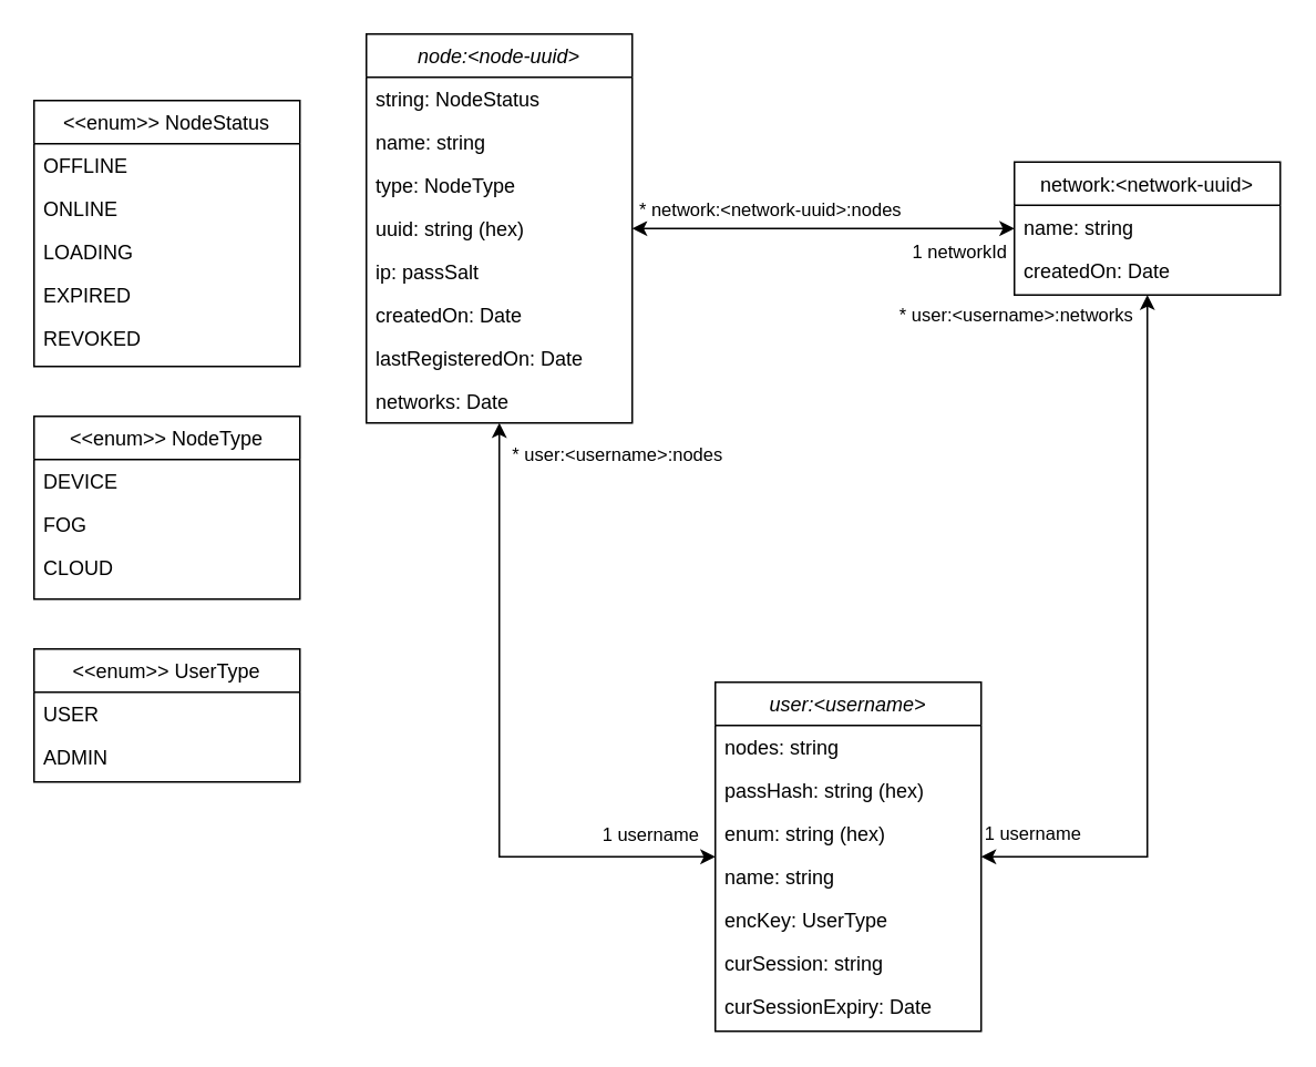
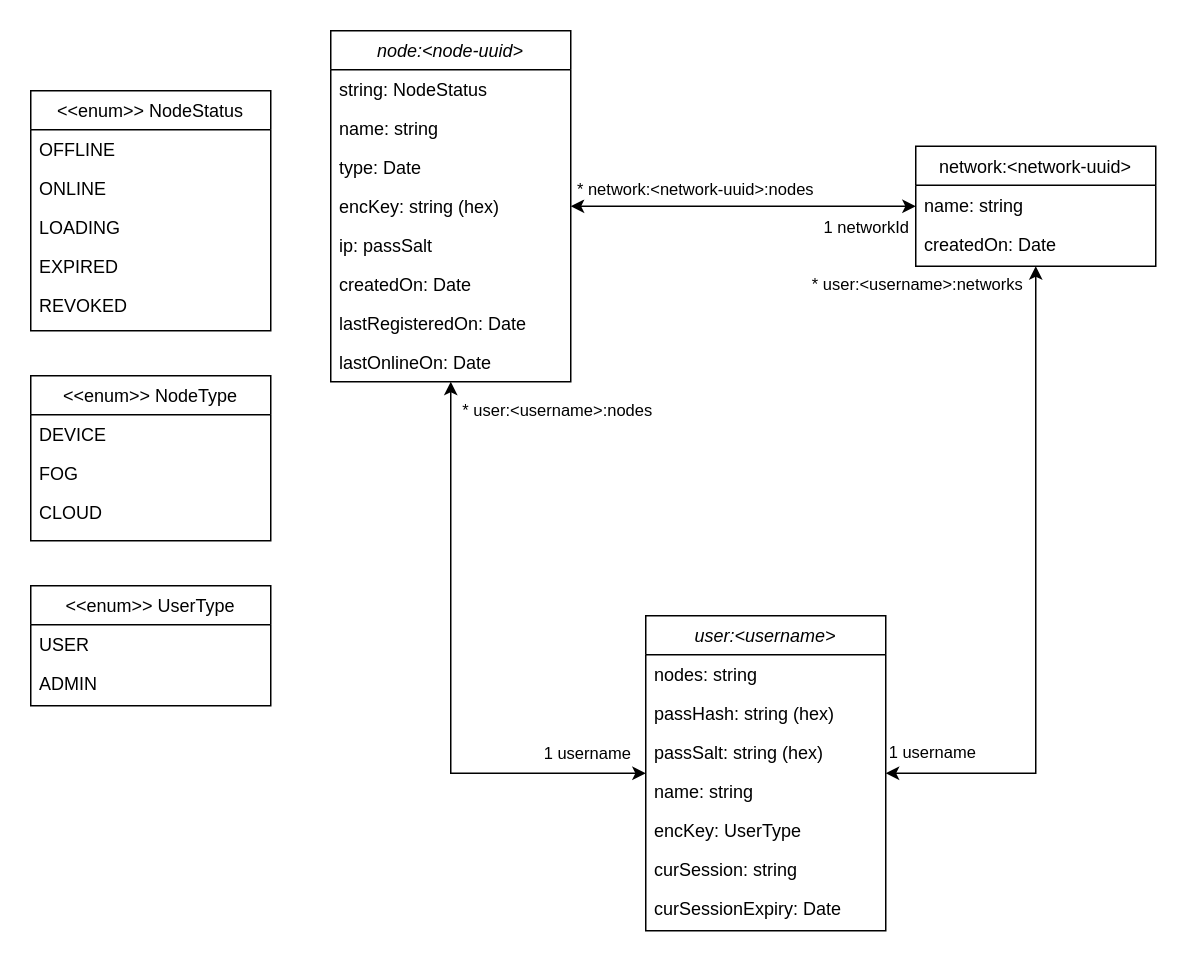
  <mxCell id="0" />
  <mxCell id="1" parent="0" />
  <mxCell id="2" value="node:&lt;node-uuid&gt;" style="swimlane;fontStyle=2;align=center;verticalAlign=top;childLayout=stackLayout;horizontal=1;startSize=26;horizontalStack=0;resizeParent=1;resizeLast=0;collapsible=1;marginBottom=0;rounded=0;shadow=0;strokeWidth=1;" parent="1" vertex="1"><mxGeometry x="220" y="20" width="160" height="234" as="geometry"><mxRectangle x="230" y="140" width="160" height="26" as="alternateBounds" /></mxGeometry></mxCell>
  <mxCell id="3" value="string: NodeStatus" style="text;align=left;verticalAlign=top;spacingLeft=4;spacingRight=4;overflow=hidden;rotatable=0;points=[[0,0.5],[1,0.5]];portConstraint=eastwest;" parent="2" vertex="1"><mxGeometry y="26" width="160" height="26" as="geometry" /></mxCell>
  <mxCell id="4" value="name: string" style="text;align=left;verticalAlign=top;spacingLeft=4;spacingRight=4;overflow=hidden;rotatable=0;points=[[0,0.5],[1,0.5]];portConstraint=eastwest;rounded=0;shadow=0;html=0;" parent="2" vertex="1"><mxGeometry y="52" width="160" height="26" as="geometry" /></mxCell>
- <mxCell id="5" value="type: NodeType" style="text;align=left;verticalAlign=top;spacingLeft=4;spacingRight=4;overflow=hidden;rotatable=0;points=[[0,0.5],[1,0.5]];portConstraint=eastwest;rounded=0;shadow=0;html=0;" parent="2" vertex="1"><mxGeometry y="78" width="160" height="26" as="geometry" /></mxCell>
- <mxCell id="6" value="uuid: string (hex)" style="text;align=left;verticalAlign=top;spacingLeft=4;spacingRight=4;overflow=hidden;rotatable=0;points=[[0,0.5],[1,0.5]];portConstraint=eastwest;rounded=0;shadow=0;html=0;" vertex="1" parent="2"><mxGeometry y="104" width="160" height="26" as="geometry" /></mxCell>
+ <mxCell id="5" value="type: Date" style="text;align=left;verticalAlign=top;spacingLeft=4;spacingRight=4;overflow=hidden;rotatable=0;points=[[0,0.5],[1,0.5]];portConstraint=eastwest;rounded=0;shadow=0;html=0;" parent="2" vertex="1"><mxGeometry y="78" width="160" height="26" as="geometry" /></mxCell>
+ <mxCell id="6" value="encKey: string (hex)" style="text;align=left;verticalAlign=top;spacingLeft=4;spacingRight=4;overflow=hidden;rotatable=0;points=[[0,0.5],[1,0.5]];portConstraint=eastwest;rounded=0;shadow=0;html=0;" vertex="1" parent="2"><mxGeometry y="104" width="160" height="26" as="geometry" /></mxCell>
  <mxCell id="7" value="ip: passSalt" style="text;align=left;verticalAlign=top;spacingLeft=4;spacingRight=4;overflow=hidden;rotatable=0;points=[[0,0.5],[1,0.5]];portConstraint=eastwest;rounded=0;shadow=0;html=0;" vertex="1" parent="2"><mxGeometry y="130" width="160" height="26" as="geometry" /></mxCell>
  <mxCell id="8" value="createdOn: Date" style="text;align=left;verticalAlign=top;spacingLeft=4;spacingRight=4;overflow=hidden;rotatable=0;points=[[0,0.5],[1,0.5]];portConstraint=eastwest;rounded=0;shadow=0;html=0;" vertex="1" parent="2"><mxGeometry y="156" width="160" height="26" as="geometry" /></mxCell>
  <mxCell id="9" value="lastRegisteredOn: Date" style="text;align=left;verticalAlign=top;spacingLeft=4;spacingRight=4;overflow=hidden;rotatable=0;points=[[0,0.5],[1,0.5]];portConstraint=eastwest;rounded=0;shadow=0;html=0;" vertex="1" parent="2"><mxGeometry y="182" width="160" height="26" as="geometry" /></mxCell>
- <mxCell id="10" value="networks: Date" style="text;align=left;verticalAlign=top;spacingLeft=4;spacingRight=4;overflow=hidden;rotatable=0;points=[[0,0.5],[1,0.5]];portConstraint=eastwest;rounded=0;shadow=0;html=0;" vertex="1" parent="2"><mxGeometry y="208" width="160" height="26" as="geometry" /></mxCell>
+ <mxCell id="10" value="lastOnlineOn: Date" style="text;align=left;verticalAlign=top;spacingLeft=4;spacingRight=4;overflow=hidden;rotatable=0;points=[[0,0.5],[1,0.5]];portConstraint=eastwest;rounded=0;shadow=0;html=0;" vertex="1" parent="2"><mxGeometry y="208" width="160" height="26" as="geometry" /></mxCell>
  <mxCell id="11" value="network:&lt;network-uuid&gt;" style="swimlane;fontStyle=0;align=center;verticalAlign=top;childLayout=stackLayout;horizontal=1;startSize=26;horizontalStack=0;resizeParent=1;resizeLast=0;collapsible=1;marginBottom=0;rounded=0;shadow=0;strokeWidth=1;" parent="1" vertex="1"><mxGeometry x="610" y="97" width="160" height="80" as="geometry"><mxRectangle x="550" y="140" width="160" height="26" as="alternateBounds" /></mxGeometry></mxCell>
  <mxCell id="12" value="name: string" style="text;align=left;verticalAlign=top;spacingLeft=4;spacingRight=4;overflow=hidden;rotatable=0;points=[[0,0.5],[1,0.5]];portConstraint=eastwest;" parent="11" vertex="1"><mxGeometry y="26" width="160" height="26" as="geometry" /></mxCell>
  <mxCell id="13" value="createdOn: Date" style="text;align=left;verticalAlign=top;spacingLeft=4;spacingRight=4;overflow=hidden;rotatable=0;points=[[0,0.5],[1,0.5]];portConstraint=eastwest;rounded=0;shadow=0;html=0;" parent="11" vertex="1"><mxGeometry y="52" width="160" height="26" as="geometry" /></mxCell>
  <mxCell id="14" value="&lt;&lt;enum&gt;&gt; NodeStatus" style="swimlane;fontStyle=0;align=center;verticalAlign=top;childLayout=stackLayout;horizontal=1;startSize=26;horizontalStack=0;resizeParent=1;resizeLast=0;collapsible=1;marginBottom=0;rounded=0;shadow=0;strokeWidth=1;" vertex="1" parent="1"><mxGeometry x="20" y="60" width="160" height="160" as="geometry"><mxRectangle x="20" y="160" width="160" height="26" as="alternateBounds" /></mxGeometry></mxCell>
  <mxCell id="15" value="OFFLINE" style="text;align=left;verticalAlign=top;spacingLeft=4;spacingRight=4;overflow=hidden;rotatable=0;points=[[0,0.5],[1,0.5]];portConstraint=eastwest;rounded=0;shadow=0;html=0;" vertex="1" parent="14"><mxGeometry y="26" width="160" height="26" as="geometry" /></mxCell>
  <mxCell id="16" value="ONLINE" style="text;align=left;verticalAlign=top;spacingLeft=4;spacingRight=4;overflow=hidden;rotatable=0;points=[[0,0.5],[1,0.5]];portConstraint=eastwest;rounded=0;shadow=0;html=0;" vertex="1" parent="14"><mxGeometry y="52" width="160" height="26" as="geometry" /></mxCell>
  <mxCell id="17" value="LOADING" style="text;align=left;verticalAlign=top;spacingLeft=4;spacingRight=4;overflow=hidden;rotatable=0;points=[[0,0.5],[1,0.5]];portConstraint=eastwest;" vertex="1" parent="14"><mxGeometry y="78" width="160" height="26" as="geometry" /></mxCell>
  <mxCell id="18" value="EXPIRED" style="text;align=left;verticalAlign=top;spacingLeft=4;spacingRight=4;overflow=hidden;rotatable=0;points=[[0,0.5],[1,0.5]];portConstraint=eastwest;rounded=0;shadow=0;html=0;" vertex="1" parent="14"><mxGeometry y="104" width="160" height="26" as="geometry" /></mxCell>
  <mxCell id="19" value="REVOKED" style="text;align=left;verticalAlign=top;spacingLeft=4;spacingRight=4;overflow=hidden;rotatable=0;points=[[0,0.5],[1,0.5]];portConstraint=eastwest;rounded=0;shadow=0;html=0;" vertex="1" parent="14"><mxGeometry y="130" width="160" height="30" as="geometry" /></mxCell>
  <mxCell id="20" value="&lt;&lt;enum&gt;&gt; NodeType" style="swimlane;fontStyle=0;align=center;verticalAlign=top;childLayout=stackLayout;horizontal=1;startSize=26;horizontalStack=0;resizeParent=1;resizeLast=0;collapsible=1;marginBottom=0;rounded=0;shadow=0;strokeWidth=1;" vertex="1" parent="1"><mxGeometry x="20" y="250" width="160" height="110" as="geometry"><mxRectangle x="20" y="160" width="160" height="26" as="alternateBounds" /></mxGeometry></mxCell>
  <mxCell id="21" value="DEVICE" style="text;align=left;verticalAlign=top;spacingLeft=4;spacingRight=4;overflow=hidden;rotatable=0;points=[[0,0.5],[1,0.5]];portConstraint=eastwest;rounded=0;shadow=0;html=0;" vertex="1" parent="20"><mxGeometry y="26" width="160" height="26" as="geometry" /></mxCell>
  <mxCell id="22" value="FOG" style="text;align=left;verticalAlign=top;spacingLeft=4;spacingRight=4;overflow=hidden;rotatable=0;points=[[0,0.5],[1,0.5]];portConstraint=eastwest;rounded=0;shadow=0;html=0;" vertex="1" parent="20"><mxGeometry y="52" width="160" height="26" as="geometry" /></mxCell>
  <mxCell id="23" value="CLOUD" style="text;align=left;verticalAlign=top;spacingLeft=4;spacingRight=4;overflow=hidden;rotatable=0;points=[[0,0.5],[1,0.5]];portConstraint=eastwest;" vertex="1" parent="20"><mxGeometry y="78" width="160" height="26" as="geometry" /></mxCell>
  <mxCell id="24" value="&lt;&lt;enum&gt;&gt; UserType" style="swimlane;fontStyle=0;align=center;verticalAlign=top;childLayout=stackLayout;horizontal=1;startSize=26;horizontalStack=0;resizeParent=1;resizeLast=0;collapsible=1;marginBottom=0;rounded=0;shadow=0;strokeWidth=1;" vertex="1" parent="1"><mxGeometry x="20" y="390" width="160" height="80" as="geometry"><mxRectangle x="20" y="160" width="160" height="26" as="alternateBounds" /></mxGeometry></mxCell>
  <mxCell id="25" value="USER" style="text;align=left;verticalAlign=top;spacingLeft=4;spacingRight=4;overflow=hidden;rotatable=0;points=[[0,0.5],[1,0.5]];portConstraint=eastwest;rounded=0;shadow=0;html=0;" vertex="1" parent="24"><mxGeometry y="26" width="160" height="26" as="geometry" /></mxCell>
  <mxCell id="26" value="ADMIN" style="text;align=left;verticalAlign=top;spacingLeft=4;spacingRight=4;overflow=hidden;rotatable=0;points=[[0,0.5],[1,0.5]];portConstraint=eastwest;rounded=0;shadow=0;html=0;" vertex="1" parent="24"><mxGeometry y="52" width="160" height="26" as="geometry" /></mxCell>
  <mxCell id="27" value="user:&lt;username&gt;" style="swimlane;fontStyle=2;align=center;verticalAlign=top;childLayout=stackLayout;horizontal=1;startSize=26;horizontalStack=0;resizeParent=1;resizeLast=0;collapsible=1;marginBottom=0;rounded=0;shadow=0;strokeWidth=1;" vertex="1" parent="1"><mxGeometry x="430" y="410" width="160" height="210" as="geometry"><mxRectangle x="230" y="140" width="160" height="26" as="alternateBounds" /></mxGeometry></mxCell>
  <mxCell id="28" value="nodes: string" style="text;align=left;verticalAlign=top;spacingLeft=4;spacingRight=4;overflow=hidden;rotatable=0;points=[[0,0.5],[1,0.5]];portConstraint=eastwest;" vertex="1" parent="27"><mxGeometry y="26" width="160" height="26" as="geometry" /></mxCell>
  <mxCell id="29" value="passHash: string (hex)" style="text;align=left;verticalAlign=top;spacingLeft=4;spacingRight=4;overflow=hidden;rotatable=0;points=[[0,0.5],[1,0.5]];portConstraint=eastwest;rounded=0;shadow=0;html=0;" vertex="1" parent="27"><mxGeometry y="52" width="160" height="26" as="geometry" /></mxCell>
- <mxCell id="30" value="enum: string (hex)" style="text;align=left;verticalAlign=top;spacingLeft=4;spacingRight=4;overflow=hidden;rotatable=0;points=[[0,0.5],[1,0.5]];portConstraint=eastwest;rounded=0;shadow=0;html=0;" vertex="1" parent="27"><mxGeometry y="78" width="160" height="26" as="geometry" /></mxCell>
+ <mxCell id="30" value="passSalt: string (hex)" style="text;align=left;verticalAlign=top;spacingLeft=4;spacingRight=4;overflow=hidden;rotatable=0;points=[[0,0.5],[1,0.5]];portConstraint=eastwest;rounded=0;shadow=0;html=0;" vertex="1" parent="27"><mxGeometry y="78" width="160" height="26" as="geometry" /></mxCell>
  <mxCell id="31" value="name: string" style="text;align=left;verticalAlign=top;spacingLeft=4;spacingRight=4;overflow=hidden;rotatable=0;points=[[0,0.5],[1,0.5]];portConstraint=eastwest;rounded=0;shadow=0;html=0;" vertex="1" parent="27"><mxGeometry y="104" width="160" height="26" as="geometry" /></mxCell>
  <mxCell id="32" value="encKey: UserType" style="text;align=left;verticalAlign=top;spacingLeft=4;spacingRight=4;overflow=hidden;rotatable=0;points=[[0,0.5],[1,0.5]];portConstraint=eastwest;rounded=0;shadow=0;html=0;" vertex="1" parent="27"><mxGeometry y="130" width="160" height="26" as="geometry" /></mxCell>
  <mxCell id="33" value="curSession: string" style="text;align=left;verticalAlign=top;spacingLeft=4;spacingRight=4;overflow=hidden;rotatable=0;points=[[0,0.5],[1,0.5]];portConstraint=eastwest;rounded=0;shadow=0;html=0;" vertex="1" parent="27"><mxGeometry y="156" width="160" height="26" as="geometry" /></mxCell>
  <mxCell id="34" value="curSessionExpiry: Date" style="text;align=left;verticalAlign=top;spacingLeft=4;spacingRight=4;overflow=hidden;rotatable=0;points=[[0,0.5],[1,0.5]];portConstraint=eastwest;rounded=0;shadow=0;html=0;" vertex="1" parent="27"><mxGeometry y="182" width="160" height="26" as="geometry" /></mxCell>
  <mxCell id="35" value="" style="endArrow=classic;startArrow=classic;html=1;rounded=0;" edge="1" parent="1" source="27" target="2"><mxGeometry width="50" height="50" relative="1" as="geometry"><mxPoint x="410" y="400" as="sourcePoint" /><mxPoint x="460" y="350" as="targetPoint" /><Array as="points"><mxPoint x="300" y="515" /></Array></mxGeometry></mxCell>
  <mxCell id="36" value="1 username" style="edgeLabel;html=1;align=center;verticalAlign=middle;resizable=0;points=[];" vertex="1" connectable="0" parent="35"><mxGeometry x="-0.88" relative="1" as="geometry"><mxPoint x="-17" y="-14" as="offset" /></mxGeometry></mxCell>
  <mxCell id="37" value="* user:&amp;lt;username&amp;gt;:nodes" style="edgeLabel;html=1;align=center;verticalAlign=middle;resizable=0;points=[];" vertex="1" connectable="0" parent="35"><mxGeometry x="0.908" y="-1" relative="1" as="geometry"><mxPoint x="69" as="offset" /></mxGeometry></mxCell>
  <mxCell id="38" value="" style="endArrow=classic;startArrow=classic;html=1;rounded=0;" edge="1" parent="1" source="2" target="11"><mxGeometry width="50" height="50" relative="1" as="geometry"><mxPoint x="410" y="410" as="sourcePoint" /><mxPoint x="460" y="360" as="targetPoint" /></mxGeometry></mxCell>
  <mxCell id="39" value="* network:&amp;lt;network-uuid&amp;gt;:nodes" style="edgeLabel;html=1;align=center;verticalAlign=middle;resizable=0;points=[];" vertex="1" connectable="0" parent="38"><mxGeometry x="-0.892" y="1" relative="1" as="geometry"><mxPoint x="70" y="-11" as="offset" /></mxGeometry></mxCell>
  <mxCell id="40" value="1 networkId" style="edgeLabel;html=1;align=center;verticalAlign=middle;resizable=0;points=[];" vertex="1" connectable="0" parent="38"><mxGeometry x="0.853" y="1" relative="1" as="geometry"><mxPoint x="-17" y="14" as="offset" /></mxGeometry></mxCell>
  <mxCell id="41" value="" style="endArrow=classic;startArrow=classic;html=1;rounded=0;" edge="1" parent="1" source="11" target="27"><mxGeometry width="50" height="50" relative="1" as="geometry"><mxPoint x="640" y="210" as="sourcePoint" /><mxPoint x="520" y="220" as="targetPoint" /><Array as="points"><mxPoint x="690" y="515" /></Array></mxGeometry></mxCell>
  <mxCell id="42" value="* user:&amp;lt;username&amp;gt;:networks" style="edgeLabel;html=1;align=center;verticalAlign=middle;resizable=0;points=[];" vertex="1" connectable="0" parent="41"><mxGeometry x="-0.907" relative="1" as="geometry"><mxPoint x="-80" y="-9" as="offset" /></mxGeometry></mxCell>
  <mxCell id="43" value="1 username" style="edgeLabel;html=1;align=center;verticalAlign=middle;resizable=0;points=[];" vertex="1" connectable="0" parent="41"><mxGeometry x="0.944" y="-4" relative="1" as="geometry"><mxPoint x="18" y="-11" as="offset" /></mxGeometry></mxCell>
